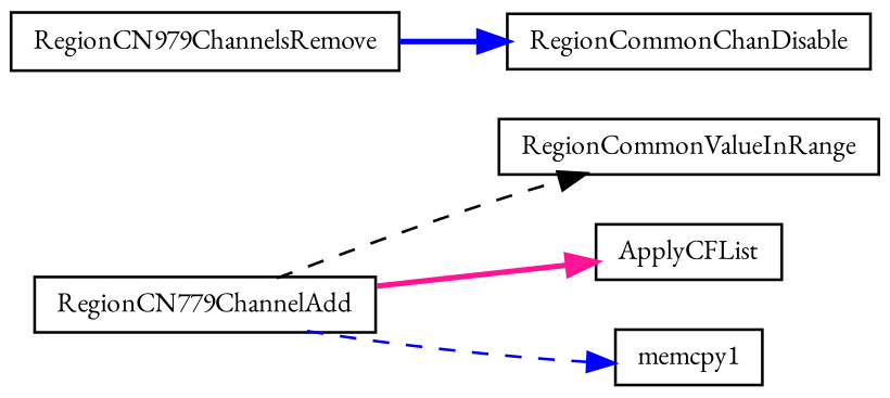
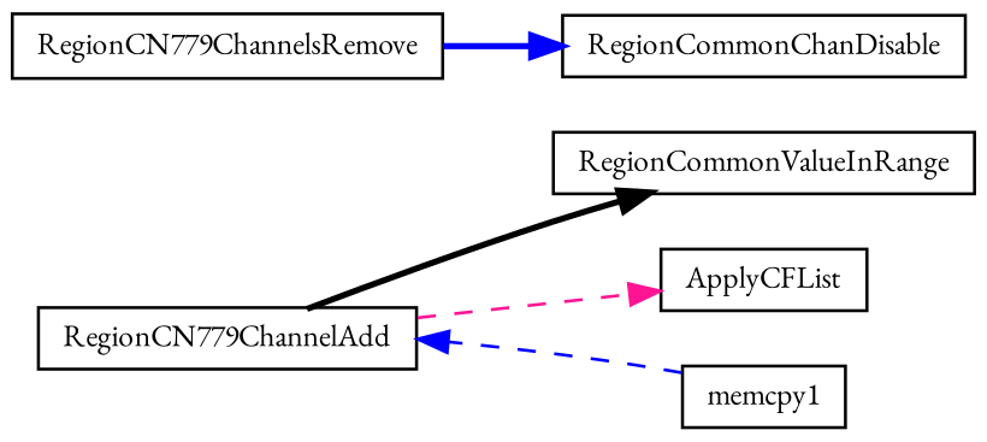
  digraph {
    fontname="EB Garamond"
    rankdir=LR
    node [color=black fillcolor=white fontname="EB Garamond" fontsize=10 shape=record style=filled]
    edge [color=blue fontname="EB Garamond" fontsize=10 labelfontname=Helvetica labelfontsize=10 style=dashed]
    n1 [height=0.2 label=RegionCN779ChannelAdd width=0.4]
    n2 [height=0.2 label=RegionCommonValueInRange width=0.4]
    n3 [height=0.2 label=ApplyCFList width=0.4]
    n4 [height=0.2 label=memcpy1 width=0.4]
-   n5 [height=0.2 label=RegionCN979ChannelsRemove width=0.4]
+   n5 [height=0.2 label=RegionCN779ChannelsRemove width=0.4]
    n6 [height=0.2 label=RegionCommonChanDisable width=0.4]
-   n1 -> n2 [color=black]
-   n1 -> n3 [color=deeppink style=bold]
-   n1 -> n4
+   n1 -> n2 [color=black style=bold]
+   n1 -> n3 [color=deeppink]
+   n4 -> n1
    n5 -> n6 [style=bold]
  }
